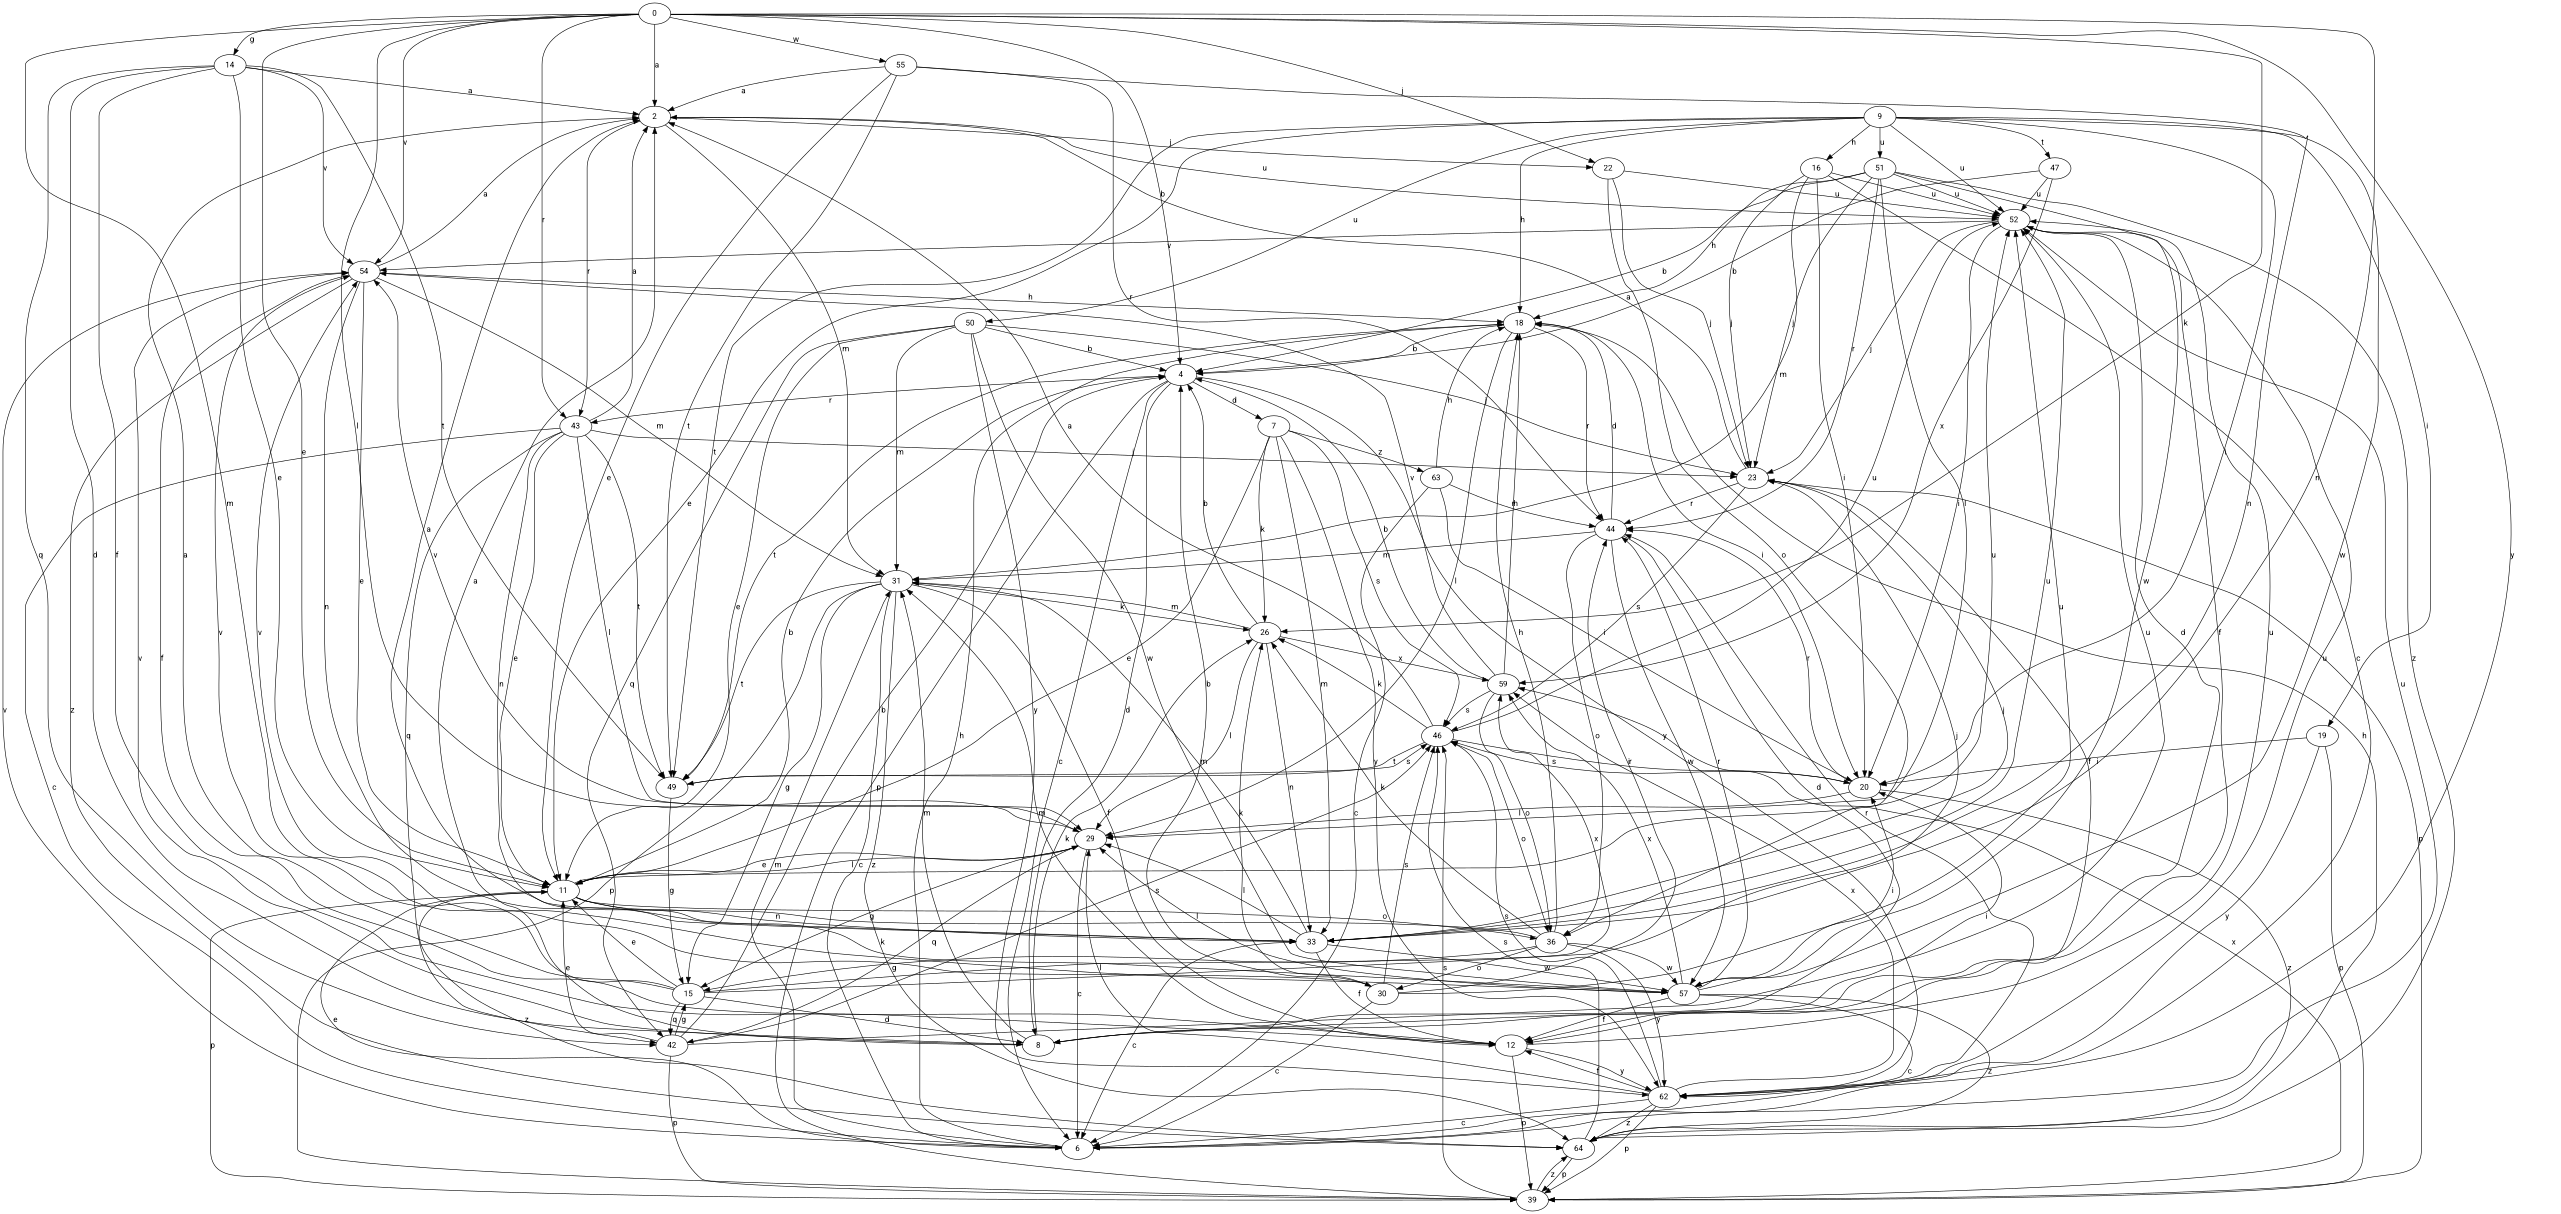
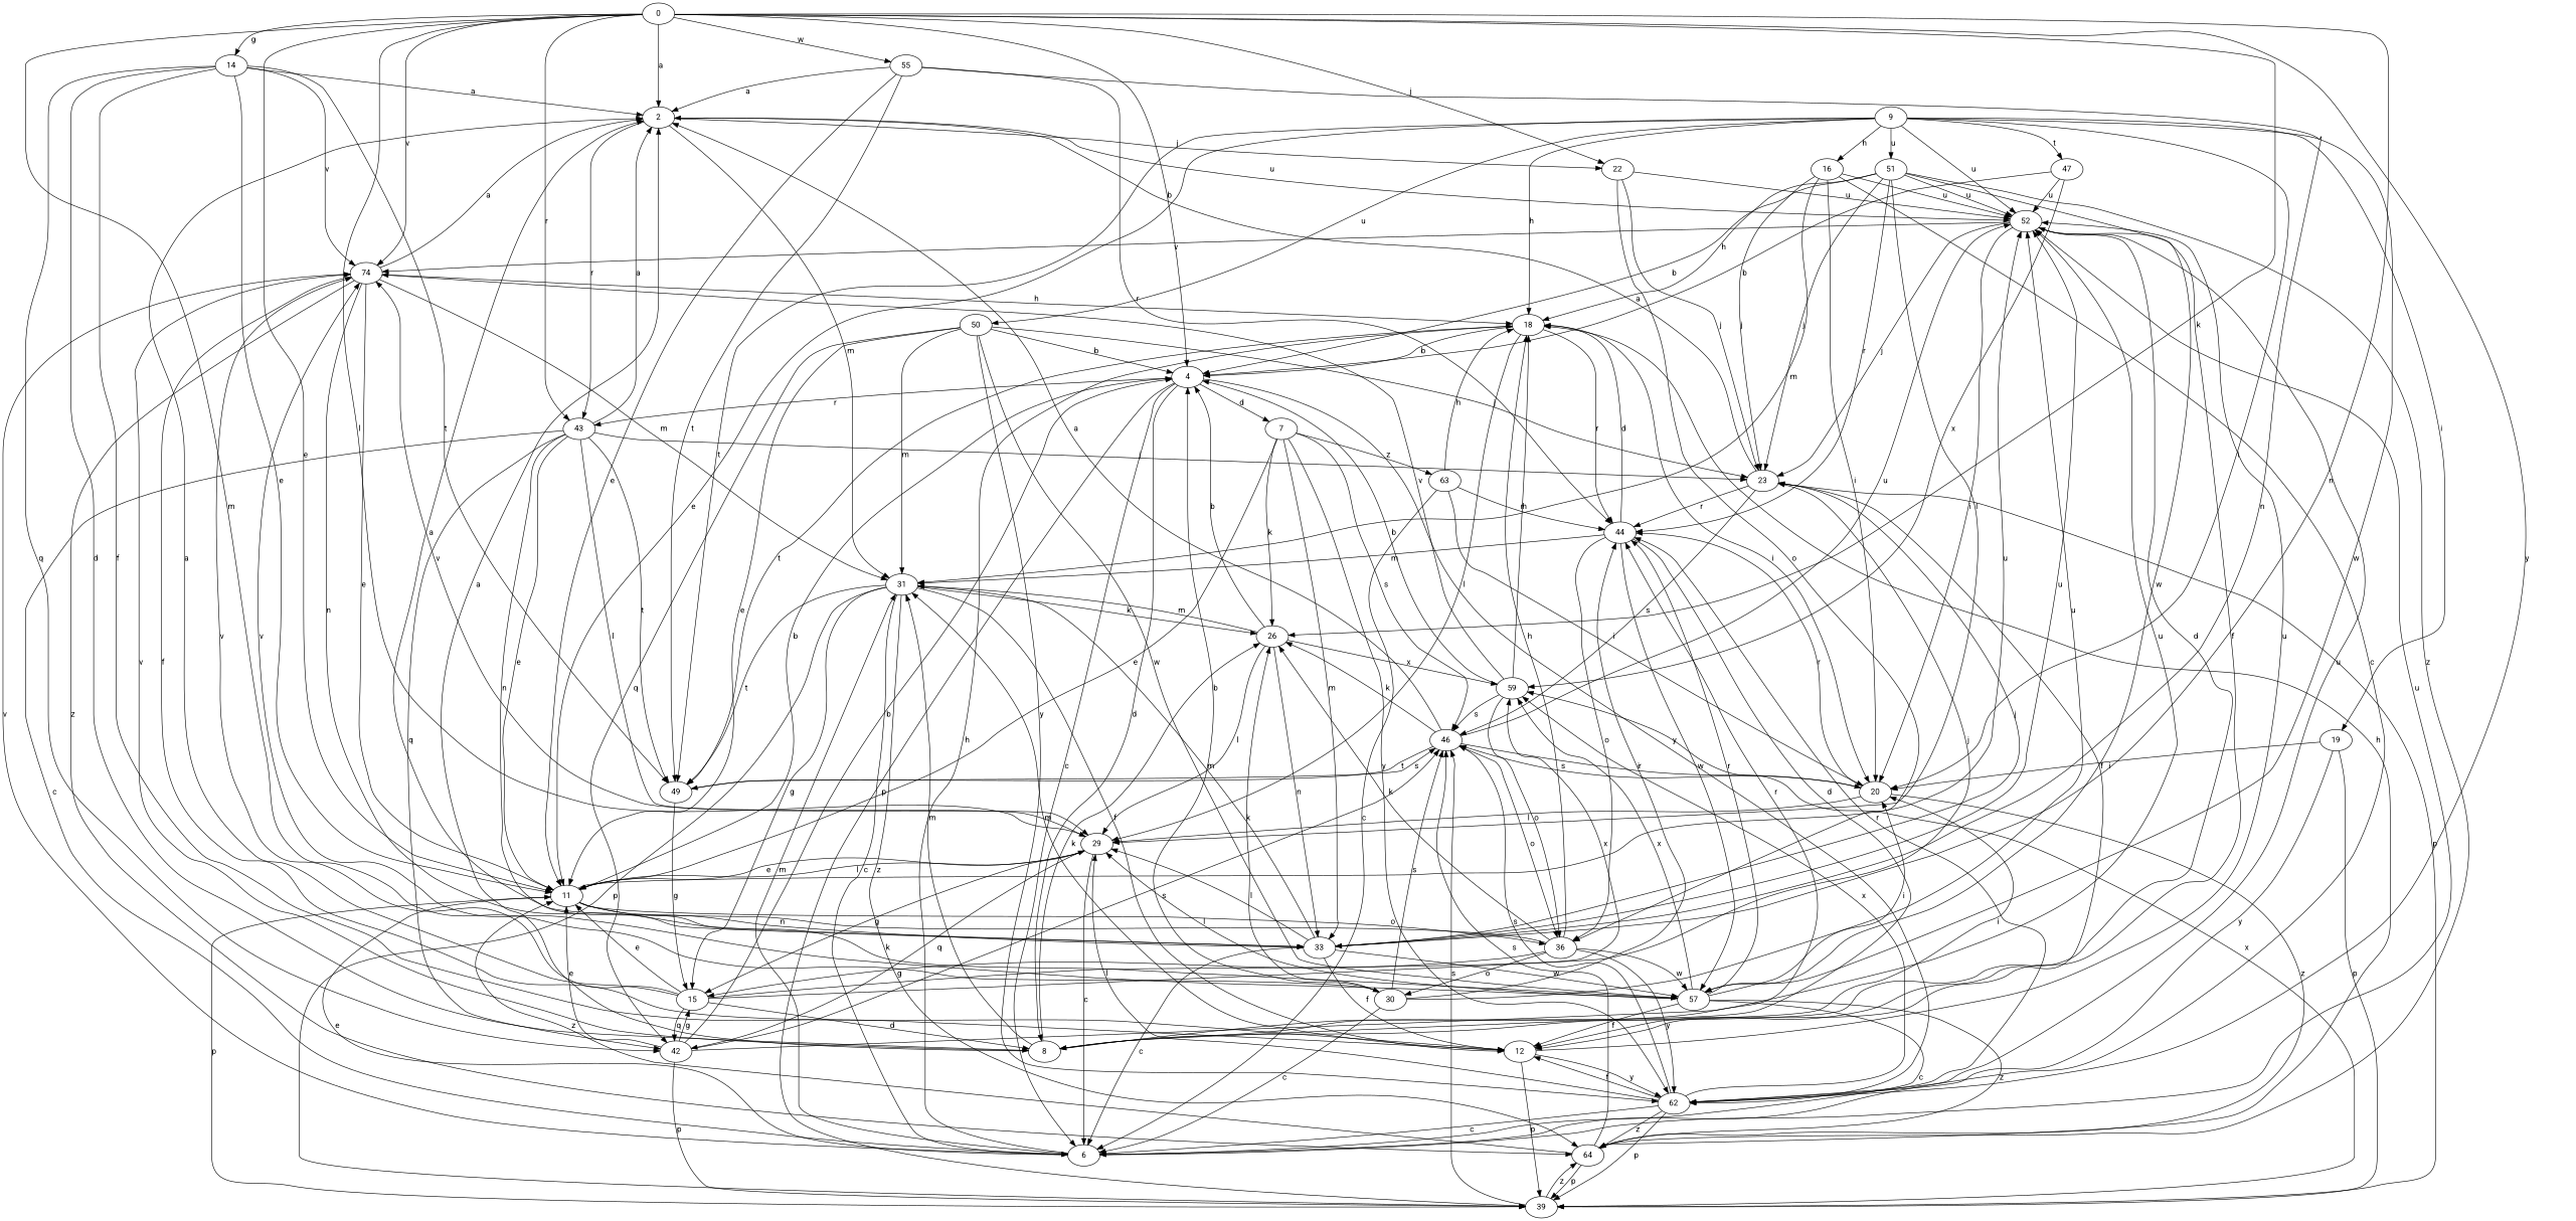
  strict digraph {
    fontname=Roboto
    node [fontname=Roboto]
    edge [fontname=Roboto]
    0
    2
    4
    11
    14
    22
    26
    29
    30
    33
    43
-   54
+   54 [label=74]
    55
    62
    52
    31
    6
    7
    8
    39
    57
    36
    64
    49
    12
    42
    23
    59
    15
    46
    44
    18
    n33 [label=9]
    16
    19
    20
    47
    50
    51
    63
    0 -> 2 [label=a]
    0 -> 4 [label=b]
    0 -> 11 [label=e]
    0 -> 14 [label=g]
    0 -> 22 [label=j]
    0 -> 26 [label=k]
    0 -> 29 [label=l]
    0 -> 30 [label=m]
    0 -> 33 [label=n]
    0 -> 43 [label=r]
    0 -> 54 [label=v]
    0 -> 55 [label=w]
    0 -> 62 [label=y]
    2 -> 22 [label=j]
    2 -> 43 [label=r]
    2 -> 52 [label=u]
    2 -> 31 [label=m]
    4 -> 43 [label=r]
    4 -> 62 [label=y]
    4 -> 6 [label=c]
    4 -> 7 [label=d]
    4 -> 8 [label=d]
    4 -> 39 [label=p]
    11 -> 4 [label=b]
    11 -> 29 [label=l]
    11 -> 33 [label=n]
    11 -> 52 [label=u]
    11 -> 39 [label=p]
    11 -> 57 [label=k]
    11 -> 36 [label=o]
-   11 -> 64 [label=z]
+   64 -> 11 [label=z]
    14 -> 2 [label=a]
    14 -> 11 [label=e]
    14 -> 54 [label=v]
    14 -> 8 [label=d]
    14 -> 49 [label=t]
    14 -> 12 [label=f]
    14 -> 42 [label=q]
    22 -> 52 [label=u]
    22 -> 36 [label=o]
    22 -> 23 [label=j]
    26 -> 4 [label=b]
    26 -> 29 [label=l]
    26 -> 33 [label=n]
    26 -> 31 [label=m]
    26 -> 59 [label=x]
    29 -> 11 [label=e]
    29 -> 54 [label=v]
    29 -> 6 [label=c]
    29 -> 42 [label=q]
    29 -> 15 [label=g]
    30 -> 4 [label=b]
    30 -> 26 [label=k]
    30 -> 52 [label=u]
    30 -> 6 [label=c]
    30 -> 46 [label=s]
    30 -> 44 [label=r]
    33 -> 29 [label=l]
    33 -> 52 [label=u]
    33 -> 31 [label=m]
    33 -> 6 [label=c]
    33 -> 57 [label=w]
    33 -> 12 [label=f]
    33 -> 23 [label=j]
    43 -> 2 [label=a]
    43 -> 11 [label=e]
    43 -> 29 [label=l]
    43 -> 33 [label=n]
    43 -> 6 [label=c]
    43 -> 49 [label=t]
    43 -> 42 [label=q]
    43 -> 23 [label=j]
    54 -> 2 [label=a]
    54 -> 11 [label=e]
    54 -> 33 [label=n]
    54 -> 31 [label=m]
    54 -> 64 [label=z]
    54 -> 12 [label=f]
    54 -> 18 [label=h]
    55 -> 2 [label=a]
    55 -> 11 [label=e]
    55 -> 33 [label=n]
    55 -> 49 [label=t]
    55 -> 44 [label=r]
    62 -> 29 [label=l]
    62 -> 52 [label=u]
    62 -> 6 [label=c]
    62 -> 39 [label=p]
    62 -> 64 [label=z]
    62 -> 12 [label=f]
    62 -> 59 [label=x]
    62 -> 46 [label=s]
    62 -> 44 [label=r]
    52 -> 54 [label=v]
    52 -> 8 [label=d]
    52 -> 12 [label=f]
    52 -> 23 [label=j]
    52 -> 20 [label=i]
    31 -> 26 [label=k]
    31 -> 6 [label=c]
    31 -> 39 [label=p]
    31 -> 64 [label=z]
    31 -> 49 [label=t]
    31 -> 12 [label=f]
    31 -> 15 [label=g]
    6 -> 11 [label=e]
    6 -> 54 [label=v]
    6 -> 52 [label=u]
    6 -> 31 [label=m]
    6 -> 18 [label=h]
    7 -> 11 [label=e]
    7 -> 26 [label=k]
    7 -> 33 [label=m]
    7 -> 62 [label=y]
    7 -> 46 [label=s]
    7 -> 63 [label=z]
    8 -> 2 [label=a]
    8 -> 26 [label=k]
    8 -> 54 [label=v]
    8 -> 31 [label=m]
+   8 -> 44 [label=r]
    8 -> 20 [label=i]
    39 -> 64 [label=z]
    39 -> 59 [label=x]
    39 -> 46 [label=s]
    57 -> 29 [label=l]
    57 -> 54 [label=v]
    57 -> 6 [label=c]
    57 -> 64 [label=z]
    57 -> 12 [label=f]
    57 -> 59 [label=x]
    57 -> 44 [label=r]
    57 -> 20 [label=i]
    36 -> 2 [label=a]
    36 -> 26 [label=k]
    36 -> 30 [label=o]
    36 -> 62 [label=y]
    36 -> 57 [label=w]
    36 -> 15 [label=g]
    36 -> 18 [label=h]
    64 -> 39 [label=p]
    64 -> 46 [label=s]
    64 -> 18 [label=h]
    49 -> 15 [label=g]
    49 -> 46 [label=s]
    12 -> 62 [label=y]
    12 -> 52 [label=u]
    12 -> 31 [label=m]
    12 -> 39 [label=p]
    42 -> 4 [label=b]
    42 -> 11 [label=e]
    42 -> 52 [label=u]
    42 -> 39 [label=p]
    42 -> 15 [label=g]
    42 -> 46 [label=s]
    23 -> 2 [label=a]
    23 -> 39 [label=p]
    23 -> 12 [label=f]
    23 -> 46 [label=s]
    23 -> 44 [label=r]
    59 -> 4 [label=b]
    59 -> 54 [label=v]
    59 -> 36 [label=o]
    59 -> 46 [label=s]
    59 -> 18 [label=h]
    15 -> 2 [label=a]
    15 -> 11 [label=e]
    15 -> 54 [label=v]
    15 -> 8 [label=d]
    15 -> 42 [label=q]
    15 -> 23 [label=j]
    15 -> 59 [label=x]
    46 -> 2 [label=a]
    46 -> 26 [label=k]
    46 -> 52 [label=u]
    46 -> 36 [label=o]
    46 -> 49 [label=t]
    46 -> 20 [label=i]
    44 -> 31 [label=m]
    44 -> 8 [label=d]
    44 -> 57 [label=w]
    44 -> 36 [label=o]
    44 -> 18 [label=d]
    18 -> 4 [label=b]
    18 -> 29 [label=l]
    18 -> 49 [label=t]
    18 -> 44 [label=r]
    18 -> 20 [label=i]
    n33 -> 11 [label=e]
    n33 -> 52 [label=u]
    n33 -> 57 [label=w]
    n33 -> 49 [label=t]
    n33 -> 18 [label=h]
    n33 -> 16 [label=h]
    n33 -> 19 [label=i]
    n33 -> 20 [label=i]
    n33 -> 47 [label=t]
    n33 -> 50 [label=u]
    n33 -> 51 [label=u]
    16 -> 52 [label=u]
    16 -> 31 [label=m]
    16 -> 6 [label=c]
    16 -> 23 [label=j]
    16 -> 20 [label=i]
    19 -> 62 [label=y]
    19 -> 39 [label=p]
    19 -> 20 [label=i]
    20 -> 29 [label=l]
    20 -> 64 [label=z]
    20 -> 46 [label=s]
    20 -> 44 [label=r]
    47 -> 4 [label=b]
    47 -> 52 [label=u]
    47 -> 59 [label=x]
    50 -> 4 [label=b]
    50 -> 11 [label=e]
    50 -> 62 [label=y]
    50 -> 31 [label=m]
    50 -> 57 [label=w]
    50 -> 42 [label=q]
    50 -> 23 [label=j]
    51 -> 4 [label=b]
    51 -> 29 [label=l]
    51 -> 52 [label=u]
    51 -> 57 [label=w]
    51 -> 64 [label=z]
    51 -> 23 [label=j]
    51 -> 44 [label=r]
    51 -> 18 [label=h]
    63 -> 6 [label=c]
    63 -> 44 [label=r]
    63 -> 18 [label=h]
    63 -> 20 [label=i]
  }
